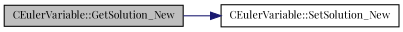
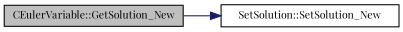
  digraph {
    rankdir=LR
    fontname="Playfair Display"
    node [color=black fontname="Playfair Display" fontsize=10 shape=record style=filled]
    n1 [fillcolor=grey75 fontcolor=black height=0.2 label="CEulerVariable::GetSolution_New" width=0.4]
-   n2 [fillcolor=white height=0.2 label="CEulerVariable::SetSolution_New" width=0.4]
+   n2 [fillcolor=white height=0.2 label="SetSolution::SetSolution_New" width=0.4]
    n1 -> n2 [color=midnightblue fontname="Playfair Display" fontsize=10 labelfontname=Helvetica labelfontsize=10 style=solid]
  }
